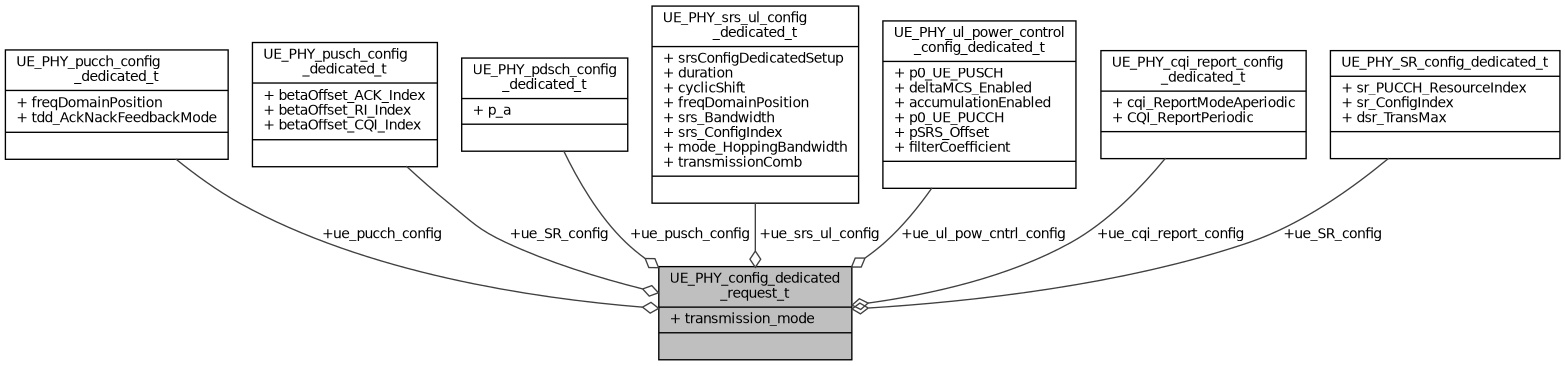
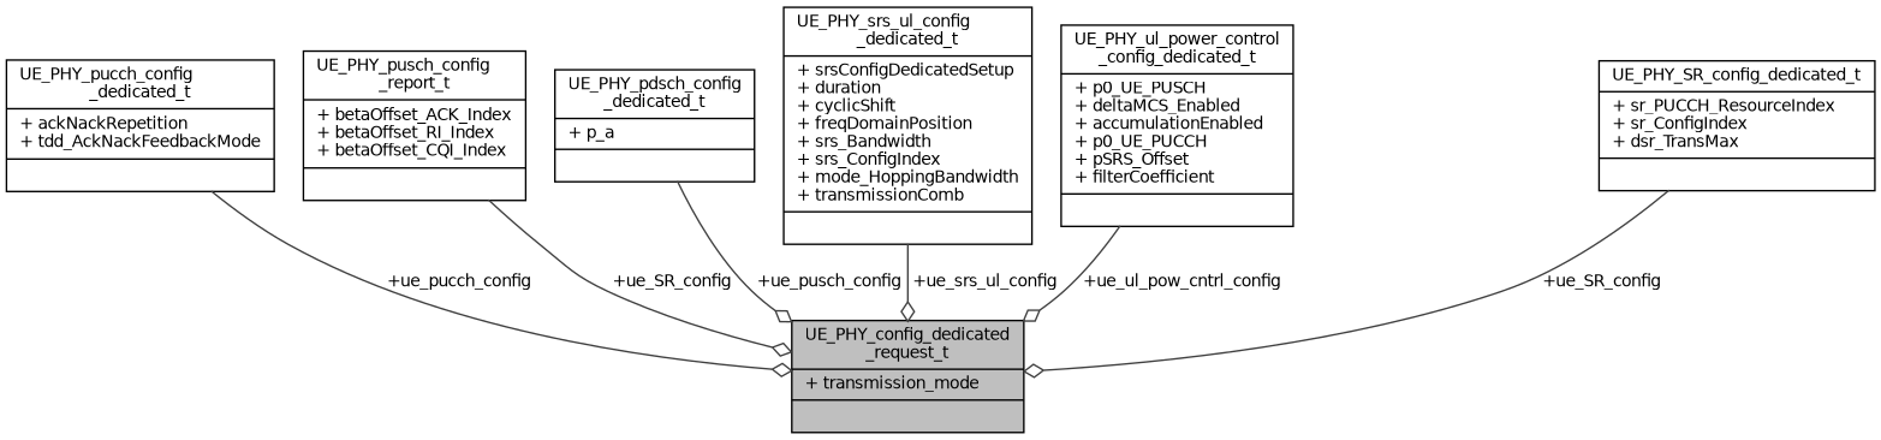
  digraph {
    node [color=black fillcolor=white fontname=Helvetica fontsize=10 shape=record style=filled]
    edge [arrowhead=odiamond color=grey25 fontname=Helvetica fontsize=10 labelfontname=Helvetica labelfontsize=10 style=solid]
    n1 [fillcolor=grey75 fontcolor=black height=0.2 label="{UE_PHY_config_dedicated\l_request_t\n|+ transmission_mode\l|}" width=0.4]
-   n2 [height=0.2 label="{UE_PHY_pucch_config\l_dedicated_t\n|+ freqDomainPosition\l+ tdd_AckNackFeedbackMode\l|}" width=0.4]
-   n3 [height=0.2 label="{UE_PHY_pusch_config\l_dedicated_t\n|+ betaOffset_ACK_Index\l+ betaOffset_RI_Index\l+ betaOffset_CQI_Index\l|}" width=0.4]
+   n2 [height=0.2 label="{UE_PHY_pucch_config\l_dedicated_t\n|+ ackNackRepetition\l+ tdd_AckNackFeedbackMode\l|}" width=0.4]
+   n3 [height=0.2 label="{UE_PHY_pusch_config\l_report_t\n|+ betaOffset_ACK_Index\l+ betaOffset_RI_Index\l+ betaOffset_CQI_Index\l|}" width=0.4]
    n4 [height=0.2 label="{UE_PHY_pdsch_config\l_dedicated_t\n|+ p_a\l|}" width=0.4]
    n5 [height=0.2 label="{UE_PHY_srs_ul_config\l_dedicated_t\n|+ srsConfigDedicatedSetup\l+ duration\l+ cyclicShift\l+ freqDomainPosition\l+ srs_Bandwidth\l+ srs_ConfigIndex\l+ mode_HoppingBandwidth\l+ transmissionComb\l|}" width=0.4]
    n6 [height=0.2 label="{UE_PHY_ul_power_control\l_config_dedicated_t\n|+ p0_UE_PUSCH\l+ deltaMCS_Enabled\l+ accumulationEnabled\l+ p0_UE_PUCCH\l+ pSRS_Offset\l+ filterCoefficient\l|}" width=0.4]
-   n7 [height=0.2 label="{UE_PHY_cqi_report_config\l_dedicated_t\n|+ cqi_ReportModeAperiodic\l+ CQI_ReportPeriodic\l|}" width=0.4]
    n8 [height=0.2 label="{UE_PHY_SR_config_dedicated_t\n|+ sr_PUCCH_ResourceIndex\l+ sr_ConfigIndex\l+ dsr_TransMax\l|}" width=0.4]
    n2 -> n1 [label=" +ue_pucch_config"]
    n3 -> n1 [label=" +ue_SR_config"]
    n4 -> n1 [label=" +ue_pusch_config"]
    n5 -> n1 [label=" +ue_srs_ul_config"]
    n6 -> n1 [label=" +ue_ul_pow_cntrl_config"]
-   n7 -> n1 [label=" +ue_cqi_report_config"]
    n8 -> n1 [label=" +ue_SR_config"]
  }
